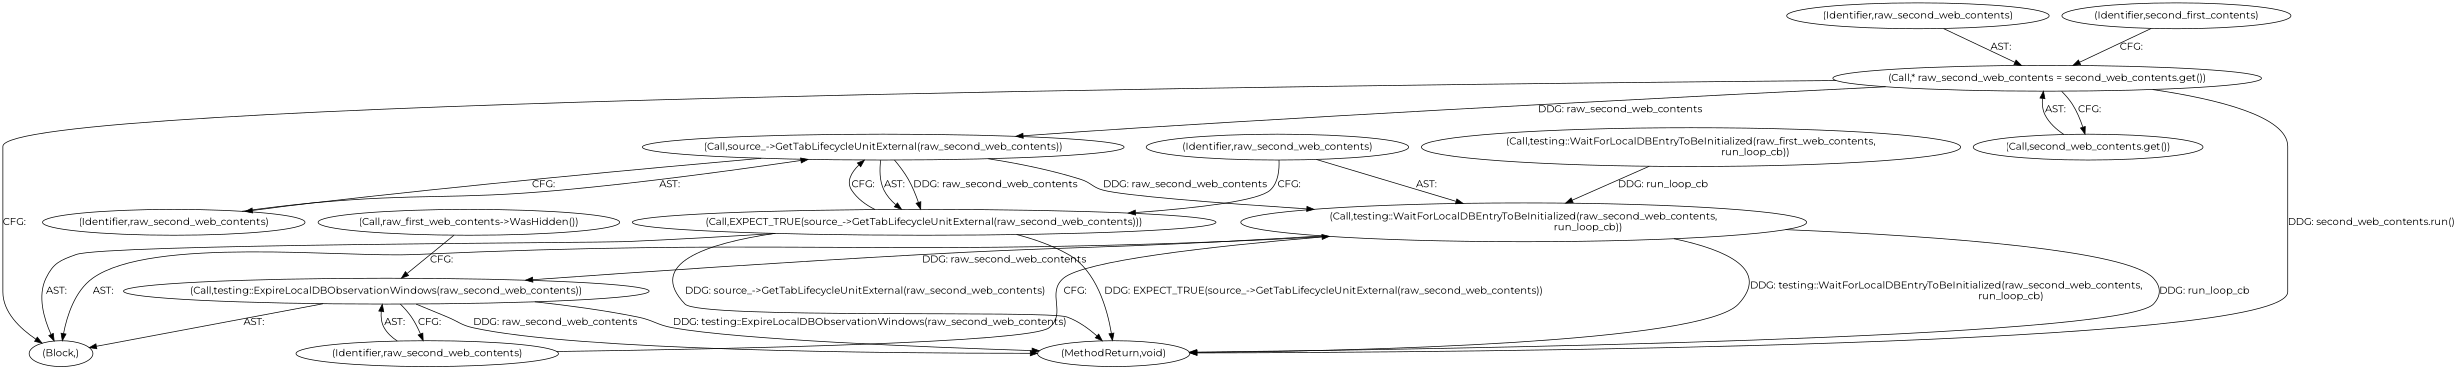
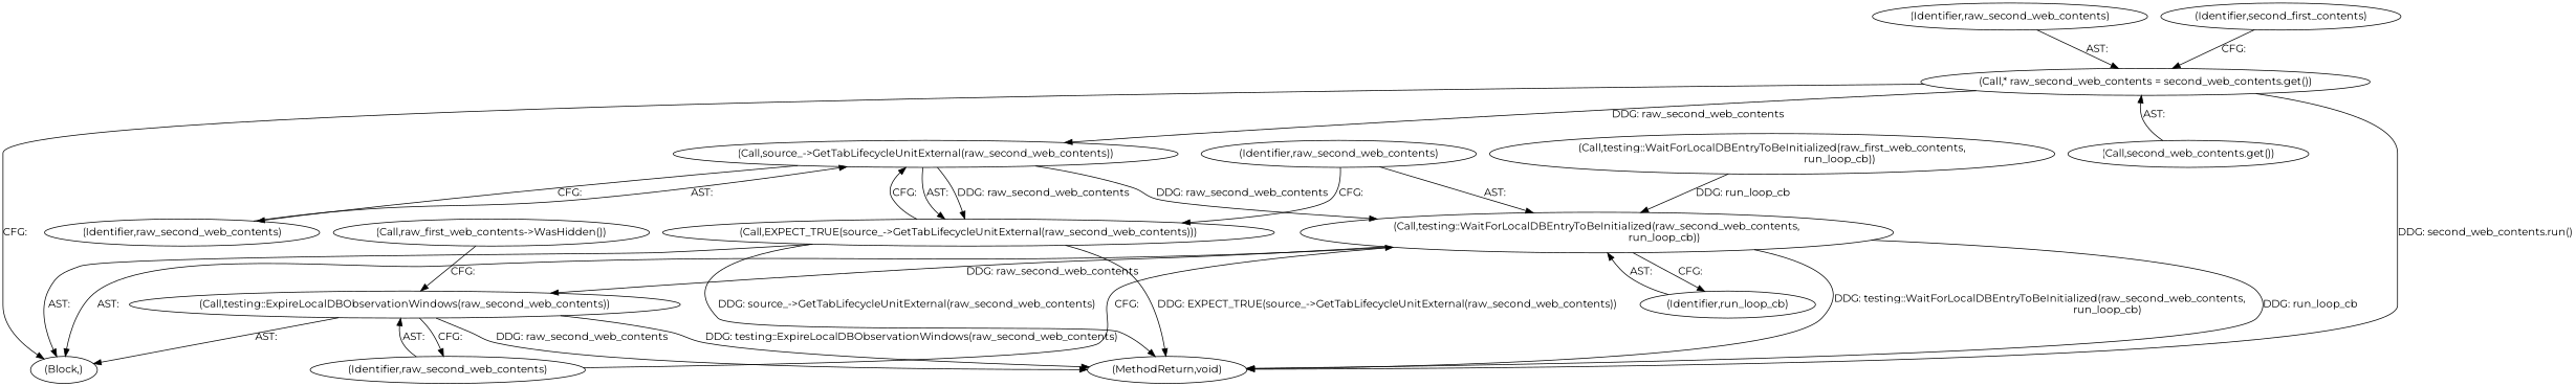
  digraph {
    fontname=Montserrat
    node [fontname=Montserrat]
    edge [fontname=Montserrat]
    n1 [label="(Call,* raw_second_web_contents = second_web_contents.get())"]
    n2 [label="(Call,source_->GetTabLifecycleUnitExternal(raw_second_web_contents))"]
    n3 [label="(Block,)"]
    n4 [label="(Call,second_web_contents.get())"]
    n5 [label="(MethodReturn,void)"]
    n6 [label="(Call,EXPECT_TRUE(source_->GetTabLifecycleUnitExternal(raw_second_web_contents)))"]
    n7 [label="(Call,testing::WaitForLocalDBEntryToBeInitialized(raw_second_web_contents,\n                                                run_loop_cb))"]
    n8 [label="(Identifier,raw_second_web_contents)"]
    n9 [label="(Call,testing::ExpireLocalDBObservationWindows(raw_second_web_contents))"]
+   n10 [label="(Identifier,run_loop_cb)"]
    n11 [label="(Identifier,raw_second_web_contents)"]
    n12 [label="(Identifier,raw_second_web_contents)"]
    n13 [label="(Identifier,raw_second_web_contents)"]
    n14 [label="(Call,testing::WaitForLocalDBEntryToBeInitialized(raw_first_web_contents,\n                                                run_loop_cb))"]
    n15 [label="(Identifier,second_first_contents)"]
    n16 [label="(Call,raw_first_web_contents->WasHidden())"]
    n1 -> n2 [label="DDG: raw_second_web_contents"]
    n1 -> n3 [label="CFG: "]
-   n1 -> n4 [label="CFG: "]
    n1 -> n5 [label="DDG: second_web_contents.run()"]
    n2 -> n6 [label="AST: "]
    n2 -> n6 [label="DDG: raw_second_web_contents"]
    n2 -> n7 [label="DDG: raw_second_web_contents"]
    n2 -> n8 [label="CFG: "]
    n4 -> n1 [label="AST: "]
    n6 -> n2 [label="CFG: "]
    n6 -> n3 [label="AST: "]
    n6 -> n5 [label="DDG: EXPECT_TRUE(source_->GetTabLifecycleUnitExternal(raw_second_web_contents))"]
    n6 -> n5 [label="DDG: source_->GetTabLifecycleUnitExternal(raw_second_web_contents)"]
    n7 -> n3 [label="AST: "]
    n7 -> n5 [label="DDG: run_loop_cb"]
    n7 -> n5 [label="DDG: testing::WaitForLocalDBEntryToBeInitialized(raw_second_web_contents,\n                                                run_loop_cb)"]
    n7 -> n9 [label="DDG: raw_second_web_contents"]
+   n7 -> n10 [label="CFG: "]
    n8 -> n2 [label="AST: "]
    n9 -> n3 [label="AST: "]
    n9 -> n5 [label="DDG: raw_second_web_contents"]
    n9 -> n5 [label="DDG: testing::ExpireLocalDBObservationWindows(raw_second_web_contents)"]
    n9 -> n11 [label="CFG: "]
+   n10 -> n7 [label="AST: "]
    n11 -> n7 [label="CFG: "]
    n11 -> n9 [label="AST: "]
    n12 -> n1 [label="AST: "]
    n13 -> n6 [label="CFG: "]
    n13 -> n7 [label="AST: "]
    n14 -> n7 [label="DDG: run_loop_cb"]
    n15 -> n1 [label="CFG: "]
    n16 -> n9 [label="CFG: "]
  }
